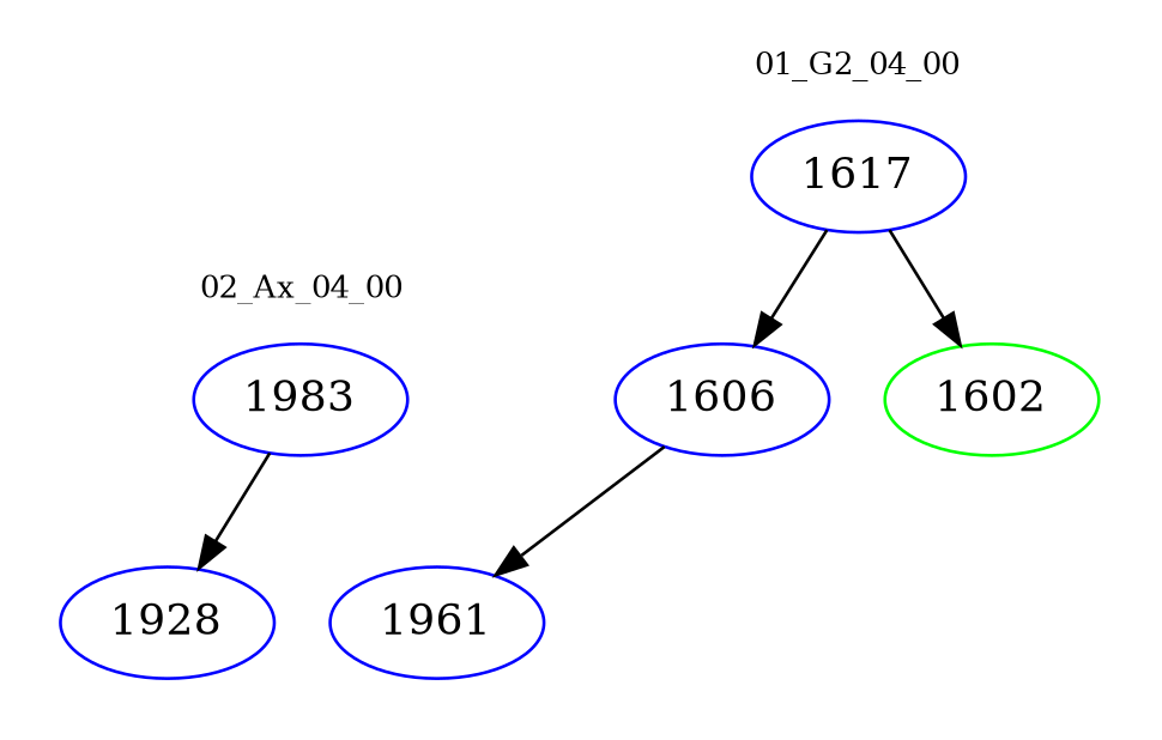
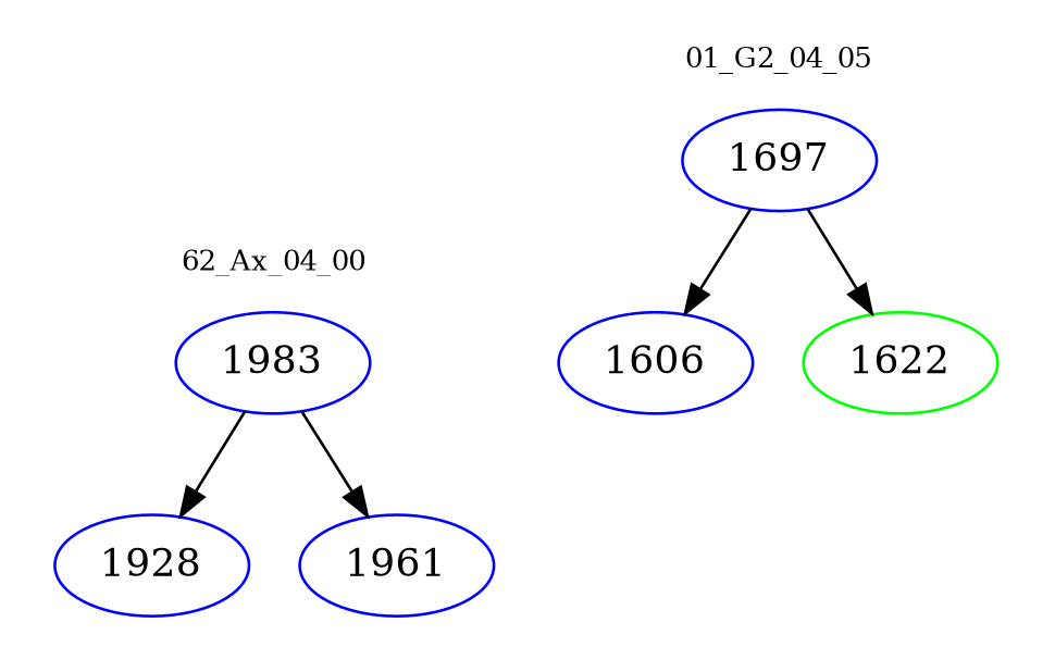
  digraph {
    node [color=blue]
    edge [color=black]
    n1 [label=1983]
    n2 [label=1928]
    n3 [label=1961]
-   n4 [label=1617]
+   n4 [label=1697]
    n5 [label=1606]
-   n6 [color=green label=1602]
+   n6 [color=green label=1622]
    subgraph cluster_1 {
      color=white
      fontsize=10
-     label="02_Ax_04_00"
+     label="62_Ax_04_00"
      n1
      n2
      n3
    }
    subgraph cluster_2 {
      color=white
      fontsize=10
-     label="01_G2_04_00"
+     label="01_G2_04_05"
      n4
      n5
      n6
    }
    n1 -> n2
-   n5 -> n3
+   n1 -> n3
    n4 -> n5
    n4 -> n6
  }
